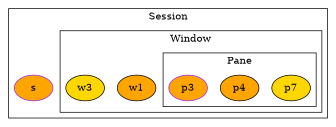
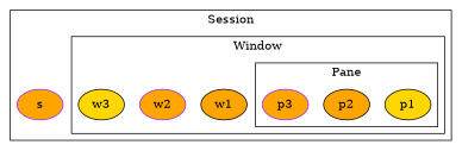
  graph {
    node [style=filled fillcolor=orange color=black]
-   p1 [fillcolor=gold label=p7]
-   p2 [label=p4]
+   p1 [fillcolor=gold]
+   p2
    p3 [color=purple]
    w1
+   w2 [color=purple]
    w3 [fillcolor=gold]
    s [color=purple]
    subgraph cluster_1 {
      label=Session
      s
      subgraph cluster_2 {
        label=Window
        w1
+       w2
        w3
        subgraph cluster_3 {
          label=Pane
          p1
          p2
          p3
        }
      }
    }
  }
